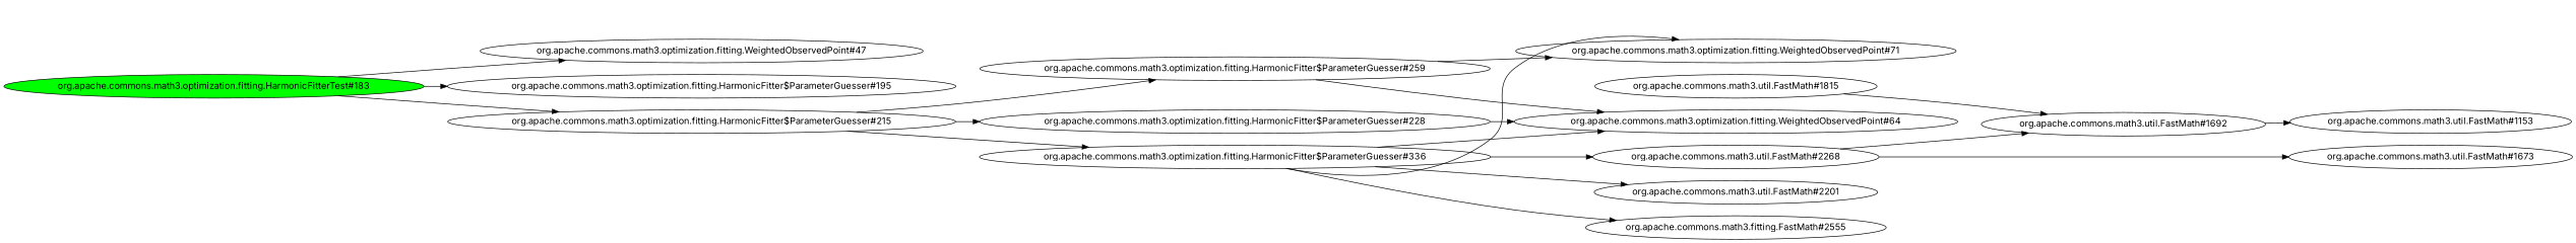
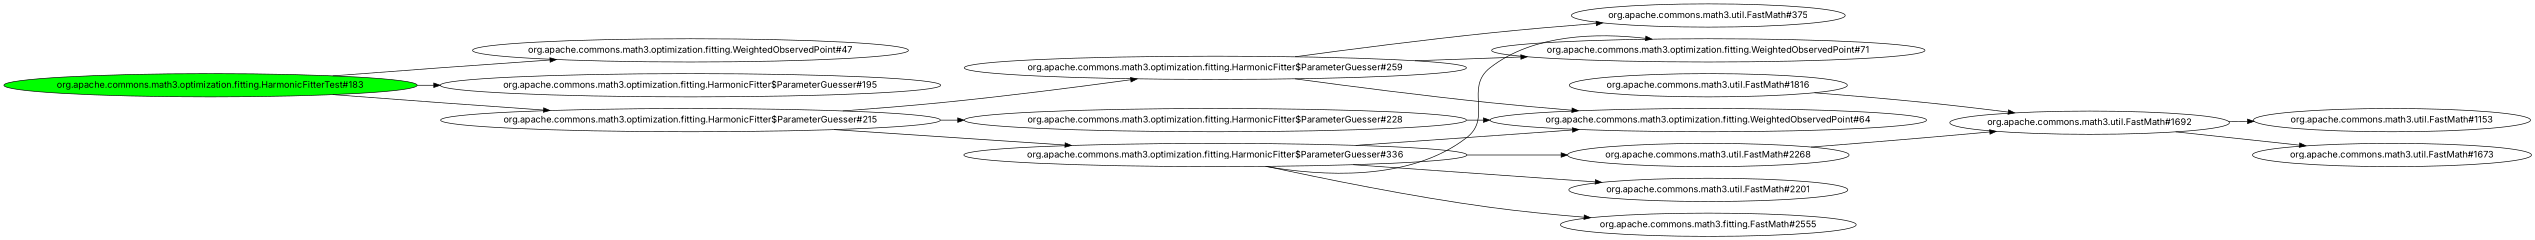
  digraph {
    fontname=Inter
    rankdir=LR
    node [fontname=Inter]
    edge [fontname=Inter]
    "org.apache.commons.math3.optimization.fitting.HarmonicFitterTest#183" [fillcolor=green style=filled]
    "org.apache.commons.math3.optimization.fitting.WeightedObservedPoint#47"
    "org.apache.commons.math3.optimization.fitting.HarmonicFitter$ParameterGuesser#195"
    "org.apache.commons.math3.optimization.fitting.HarmonicFitter$ParameterGuesser#215"
    "org.apache.commons.math3.optimization.fitting.HarmonicFitter$ParameterGuesser#228"
    "org.apache.commons.math3.optimization.fitting.HarmonicFitter$ParameterGuesser#259"
    "org.apache.commons.math3.optimization.fitting.HarmonicFitter$ParameterGuesser#336"
    "org.apache.commons.math3.optimization.fitting.WeightedObservedPoint#64"
    "org.apache.commons.math3.optimization.fitting.WeightedObservedPoint#71"
+   "org.apache.commons.math3.util.FastMath#375"
    "org.apache.commons.math3.util.FastMath#2268"
    "org.apache.commons.math3.util.FastMath#2201"
    n13 [label="org.apache.commons.math3.fitting.FastMath#2555"]
    "org.apache.commons.math3.util.FastMath#1692"
-   "org.apache.commons.math3.util.FastMath#1816" [label="org.apache.commons.math3.util.FastMath#1815"]
+   "org.apache.commons.math3.util.FastMath#1816"
    n16 [label="org.apache.commons.math3.util.FastMath#1153"]
    "org.apache.commons.math3.util.FastMath#1673"
    "org.apache.commons.math3.optimization.fitting.HarmonicFitterTest#183" -> "org.apache.commons.math3.optimization.fitting.WeightedObservedPoint#47"
    "org.apache.commons.math3.optimization.fitting.HarmonicFitterTest#183" -> "org.apache.commons.math3.optimization.fitting.HarmonicFitter$ParameterGuesser#195"
    "org.apache.commons.math3.optimization.fitting.HarmonicFitterTest#183" -> "org.apache.commons.math3.optimization.fitting.HarmonicFitter$ParameterGuesser#215"
    "org.apache.commons.math3.optimization.fitting.HarmonicFitter$ParameterGuesser#215" -> "org.apache.commons.math3.optimization.fitting.HarmonicFitter$ParameterGuesser#228"
    "org.apache.commons.math3.optimization.fitting.HarmonicFitter$ParameterGuesser#215" -> "org.apache.commons.math3.optimization.fitting.HarmonicFitter$ParameterGuesser#259"
    "org.apache.commons.math3.optimization.fitting.HarmonicFitter$ParameterGuesser#215" -> "org.apache.commons.math3.optimization.fitting.HarmonicFitter$ParameterGuesser#336"
    "org.apache.commons.math3.optimization.fitting.HarmonicFitter$ParameterGuesser#228" -> "org.apache.commons.math3.optimization.fitting.WeightedObservedPoint#64"
    "org.apache.commons.math3.optimization.fitting.HarmonicFitter$ParameterGuesser#259" -> "org.apache.commons.math3.optimization.fitting.WeightedObservedPoint#64"
    "org.apache.commons.math3.optimization.fitting.HarmonicFitter$ParameterGuesser#259" -> "org.apache.commons.math3.optimization.fitting.WeightedObservedPoint#71"
+   "org.apache.commons.math3.optimization.fitting.HarmonicFitter$ParameterGuesser#259" -> "org.apache.commons.math3.util.FastMath#375"
    "org.apache.commons.math3.optimization.fitting.HarmonicFitter$ParameterGuesser#336" -> "org.apache.commons.math3.optimization.fitting.WeightedObservedPoint#64"
    "org.apache.commons.math3.optimization.fitting.HarmonicFitter$ParameterGuesser#336" -> "org.apache.commons.math3.optimization.fitting.WeightedObservedPoint#71"
    "org.apache.commons.math3.optimization.fitting.HarmonicFitter$ParameterGuesser#336" -> "org.apache.commons.math3.util.FastMath#2268"
    "org.apache.commons.math3.optimization.fitting.HarmonicFitter$ParameterGuesser#336" -> "org.apache.commons.math3.util.FastMath#2201"
    "org.apache.commons.math3.optimization.fitting.HarmonicFitter$ParameterGuesser#336" -> n13
    "org.apache.commons.math3.util.FastMath#2268" -> "org.apache.commons.math3.util.FastMath#1692"
    "org.apache.commons.math3.util.FastMath#1692" -> n16
-   "org.apache.commons.math3.util.FastMath#2268" -> "org.apache.commons.math3.util.FastMath#1673"
+   "org.apache.commons.math3.util.FastMath#1692" -> "org.apache.commons.math3.util.FastMath#1673"
    "org.apache.commons.math3.util.FastMath#1816" -> "org.apache.commons.math3.util.FastMath#1692"
  }
